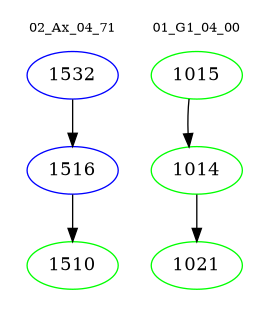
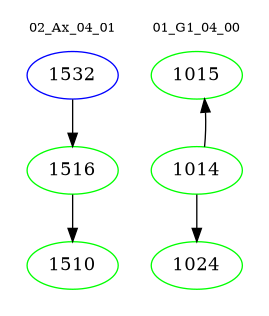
  digraph {
    node [color=green]
    edge [color=black]
    n1 [color=blue label=1532]
-   n2 [color=blue label=1516]
+   n2 [label=1516]
    n3 [label=1510]
    n4 [label=1015]
    n5 [label=1014]
-   n6 [label=1021]
+   n6 [label=1024]
    subgraph cluster_1 {
      color=white
      fontsize=10
-     label="02_Ax_04_71"
+     label="02_Ax_04_01"
      n1
      n2
      n3
    }
    subgraph cluster_2 {
      color=white
      fontsize=10
      label="01_G1_04_00"
      n4
      n5
      n6
    }
    n1 -> n2
    n2 -> n3
-   n4 -> n5
+   n5 -> n4
    n5 -> n6
  }
